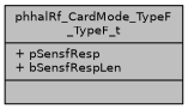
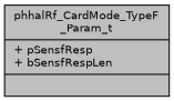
  digraph {
-   n1 [color=black fillcolor=grey75 fontcolor=black fontname=Helvetica fontsize=10 height=0.2 label="{phhalRf_CardMode_TypeF\l_TypeF_t\n|+ pSensfResp\l+ bSensfRespLen\l|}" shape=record style=filled width=0.4]
+   n1 [color=black fillcolor=grey75 fontcolor=black fontname=Helvetica fontsize=10 height=0.2 label="{phhalRf_CardMode_TypeF\l_Param_t\n|+ pSensfResp\l+ bSensfRespLen\l|}" shape=record style=filled width=0.4]
  }
